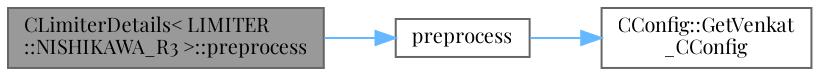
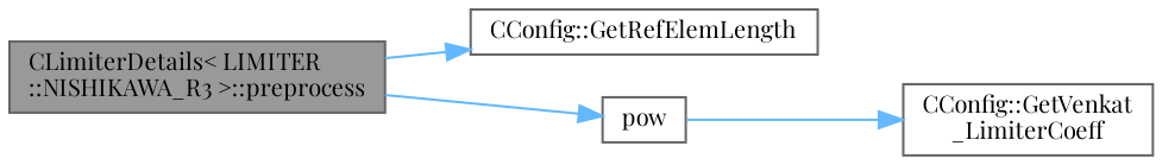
  digraph {
    fontname="Playfair Display"
    rankdir=LR
    node [color=grey40 fillcolor=white fontname="Playfair Display" fontsize=10 shape=box style=filled]
    edge [color=steelblue1 fontname="Playfair Display" fontsize=10 labelfontname=Helvetica labelfontsize=10 style=solid]
    n1 [color=gray40 fillcolor=grey60 fontcolor=black height=0.2 label="CLimiterDetails\< LIMITER\l::NISHIKAWA_R3 \>::preprocess" width=0.4]
-   n3 [height=0.2 label=preprocess width=0.4]
-   n4 [height=0.2 label="CConfig::GetVenkat\l_CConfig" width=0.4]
+   n2 [height=0.2 label="CConfig::GetRefElemLength" width=0.4]
+   n3 [height=0.2 label=pow width=0.4]
+   n4 [height=0.2 label="CConfig::GetVenkat\l_LimiterCoeff" width=0.4]
+   n1 -> n2
    n1 -> n3
    n3 -> n4
  }
